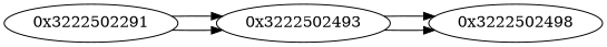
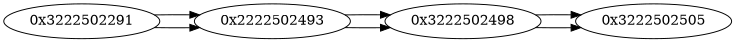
  digraph {
    rankdir=LR
    n1 [label="0x3222502291"]
-   n2 [label="0x3222502493"]
+   n2 [label="0x2222502493"]
    n3 [label="0x3222502498"]
+   n4 [label="0x3222502505"]
    n1 -> n2
    n1 -> n2
    n2 -> n3
    n2 -> n3
+   n3 -> n4
+   n3 -> n4
  }
